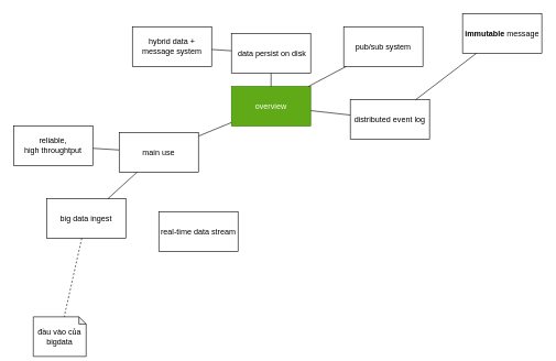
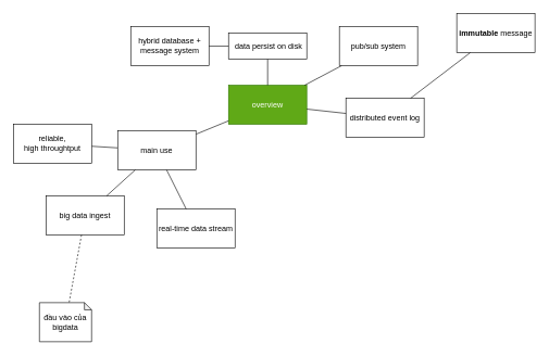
  <mxCell id="0" />
  <mxCell id="1" parent="0" />
  <mxCell id="2" value="overview" style="whiteSpace=wrap;html=1;fillColor=#60a917;strokeColor=#2D7600;fontColor=#ffffff;" parent="1" vertex="1"><mxGeometry x="350" y="130" width="120" height="60" as="geometry" /></mxCell>
  <mxCell id="3" value="pub/sub system" style="whiteSpace=wrap;html=1;" parent="1" vertex="1"><mxGeometry x="520" y="40" width="120" height="60" as="geometry" /></mxCell>
  <mxCell id="4" value="distributed event log" style="whiteSpace=wrap;html=1;" parent="1" vertex="1"><mxGeometry x="530" y="150" width="120" height="60" as="geometry" /></mxCell>
  <mxCell id="5" value="&lt;b&gt;immutable&lt;/b&gt; message" style="whiteSpace=wrap;html=1;" parent="1" vertex="1"><mxGeometry x="700" y="20" width="120" height="60" as="geometry" /></mxCell>
- <mxCell id="6" value="&amp;nbsp;data persist on disk" style="whiteSpace=wrap;html=1;" parent="1" vertex="1"><mxGeometry x="350" y="50" width="120" height="60" as="geometry" /></mxCell>
- <mxCell id="7" value="hybrid data + message system" style="whiteSpace=wrap;html=1;" parent="1" vertex="1"><mxGeometry x="200" y="40" width="120" height="60" as="geometry" /></mxCell>
+ <mxCell id="6" value="&amp;nbsp;data persist on disk" style="whiteSpace=wrap;html=1;" parent="1" vertex="1"><mxGeometry x="350" y="50" width="120" height="40" as="geometry" /></mxCell>
+ <mxCell id="7" value="hybrid database + message system" style="whiteSpace=wrap;html=1;" parent="1" vertex="1"><mxGeometry x="200" y="40" width="120" height="60" as="geometry" /></mxCell>
  <mxCell id="8" value="" style="endArrow=none;html=1;" parent="1" source="4" target="2" edge="1"><mxGeometry width="50" height="50" relative="1" as="geometry"><mxPoint x="680" y="440" as="sourcePoint" /><mxPoint x="730" y="390" as="targetPoint" /></mxGeometry></mxCell>
  <mxCell id="9" value="" style="endArrow=none;html=1;" parent="1" source="6" target="2" edge="1"><mxGeometry width="50" height="50" relative="1" as="geometry"><mxPoint x="690" y="450" as="sourcePoint" /><mxPoint x="740" y="400" as="targetPoint" /></mxGeometry></mxCell>
  <mxCell id="10" value="" style="endArrow=none;html=1;" parent="1" source="5" target="4" edge="1"><mxGeometry width="50" height="50" relative="1" as="geometry"><mxPoint x="700" y="460" as="sourcePoint" /><mxPoint x="750" y="410" as="targetPoint" /></mxGeometry></mxCell>
  <mxCell id="11" value="" style="endArrow=none;html=1;" parent="1" source="7" target="6" edge="1"><mxGeometry width="50" height="50" relative="1" as="geometry"><mxPoint x="710" y="470" as="sourcePoint" /><mxPoint x="760" y="420" as="targetPoint" /></mxGeometry></mxCell>
  <mxCell id="12" value="" style="endArrow=none;html=1;" parent="1" source="15" target="2" edge="1"><mxGeometry width="50" height="50" relative="1" as="geometry"><mxPoint x="720" y="480" as="sourcePoint" /><mxPoint x="770" y="430" as="targetPoint" /></mxGeometry></mxCell>
  <mxCell id="13" value="" style="endArrow=none;html=1;" parent="1" source="18" target="15" edge="1"><mxGeometry width="50" height="50" relative="1" as="geometry"><mxPoint x="730" y="490" as="sourcePoint" /><mxPoint x="780" y="440" as="targetPoint" /></mxGeometry></mxCell>
  <mxCell id="14" value="" style="endArrow=none;html=1;" parent="1" source="3" target="2" edge="1"><mxGeometry width="50" height="50" relative="1" as="geometry"><mxPoint x="750" y="510" as="sourcePoint" /><mxPoint x="800" y="460" as="targetPoint" /></mxGeometry></mxCell>
  <mxCell id="15" value="main use" style="whiteSpace=wrap;html=1;" parent="1" vertex="1"><mxGeometry x="180" y="200" width="120" height="60" as="geometry" /></mxCell>
  <mxCell id="16" value="real-time data stream" style="whiteSpace=wrap;html=1;" parent="1" vertex="1"><mxGeometry x="240" y="320" width="120" height="60" as="geometry" /></mxCell>
  <mxCell id="17" value="big data ingest" style="whiteSpace=wrap;html=1;" parent="1" vertex="1"><mxGeometry x="70" y="300" width="120" height="60" as="geometry" /></mxCell>
  <mxCell id="18" value="reliable,&lt;br&gt;high throughtput" style="whiteSpace=wrap;html=1;" parent="1" vertex="1"><mxGeometry x="20" y="190" width="120" height="60" as="geometry" /></mxCell>
+ <mxCell id="19" value="" style="endArrow=none;html=1;" parent="1" source="16" target="15" edge="1"><mxGeometry width="50" height="50" relative="1" as="geometry"><mxPoint x="750" y="510" as="sourcePoint" /><mxPoint x="800" y="460" as="targetPoint" /></mxGeometry></mxCell>
  <mxCell id="20" value="" style="endArrow=none;html=1;" parent="1" source="15" target="17" edge="1"><mxGeometry width="50" height="50" relative="1" as="geometry"><mxPoint x="380" y="383.75" as="sourcePoint" /><mxPoint x="580" y="396.25" as="targetPoint" /></mxGeometry></mxCell>
- <mxCell id="21" value="đầu vào của bigdata" style="shape=note;whiteSpace=wrap;html=1;backgroundOutline=1;darkOpacity=0.05;size=11;" parent="1" vertex="1"><mxGeometry x="50" y="479" width="80" height="60" as="geometry" /></mxCell>
+ <mxCell id="21" value="đầu vào của bigdata" style="shape=note;whiteSpace=wrap;html=1;backgroundOutline=1;darkOpacity=0.05;size=11;" parent="1" vertex="1"><mxGeometry x="60" y="464" width="80" height="60" as="geometry" /></mxCell>
  <mxCell id="22" value="" style="endArrow=none;dashed=1;html=1;" parent="1" source="17" target="21" edge="1"><mxGeometry width="50" height="50" relative="1" as="geometry"><mxPoint x="380" y="420" as="sourcePoint" /><mxPoint x="430" y="370" as="targetPoint" /></mxGeometry></mxCell>
